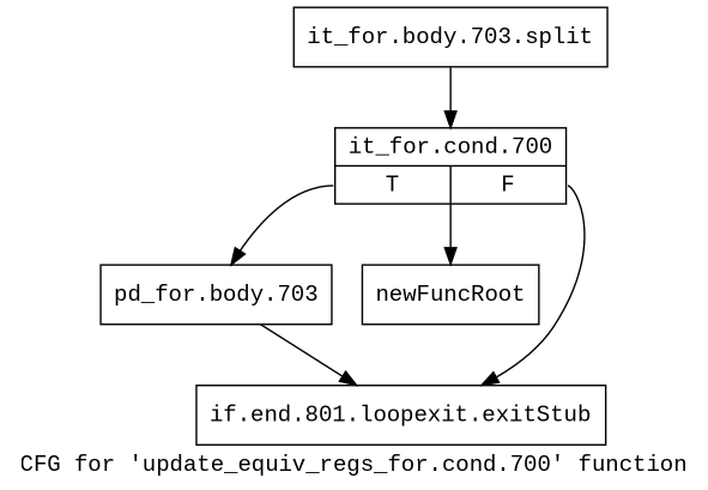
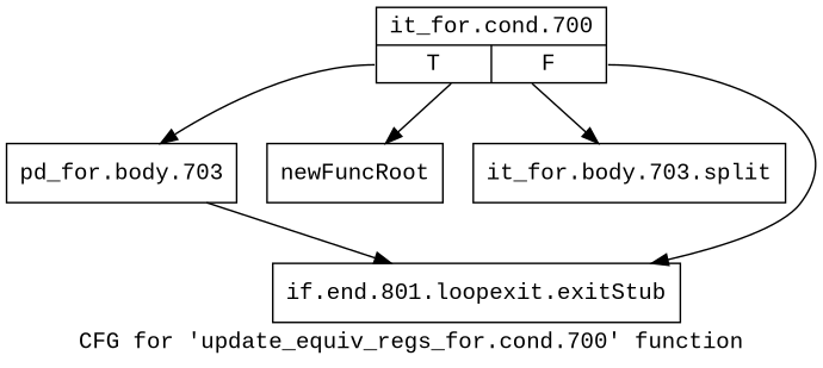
  digraph {
    fontname="Liberation Mono"
    label="CFG for 'update_equiv_regs_for.cond.700' function"
    node [fontname="Liberation Mono" shape=record]
    edge [fontname="Liberation Mono"]
    n1 [label="{newFuncRoot}"]
    n2 [label="{it_for.cond.700|{<s0>T|<s1>F}}"]
    n3 [label="{if.end.801.loopexit.exitStub}"]
    n4 [label="{pd_for.body.703}"]
    n5 [label="{it_for.body.703.split}"]
    n2 -> n1
    n2 -> n3 [tailport=s1]
    n2 -> n4 [tailport=s0]
    n4 -> n3
-   n5 -> n2
+   n2 -> n5
  }
